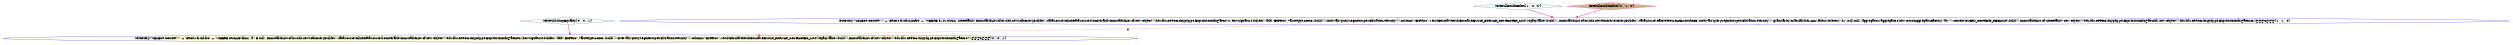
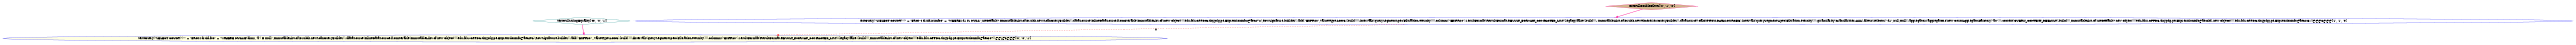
  digraph {
    node [fillcolor=white shape=diamond style=filled color=blue]
    edge [style=bold color=deeppink]
    n1 [label="testQuery(\"SELECT COUNT(*)\" + \"FROM druid.numfoo\" + \"WHERE d1 IS NULL\",useDefault? ImmutableList.of(Druids.newScanQueryBuilder().dataSource(InlineDataSource.fromIterable(ImmutableList.of(new Object((((edu.fdu.CPPDG.tinypdg.pe.ExpressionInfo@aec272),RowSignature.builder().add(\"EXPR$0\",ValueType.LONG).build())).intervals(querySegmentSpec(Filtration.eternity())).columns(\"EXPR$0\").resultFormat(ResultFormat.RESULT_FORMAT_COMPACTED_LIST).legacy(false).build()): ImmutableList.of(Druids.newTimeseriesQueryBuilder().dataSource(CalciteTests.DATASOURCE3).intervals(querySegmentSpec(Filtration.eternity())).granularity(Granularities.ALL).filters(selector(\"d1\",null,null)).aggregators(aggregators(new CountAggregatorFactory(\"a0\"))).context(QUERY_CONTEXT_DEFAULT).build()),ImmutableList.of(useDefault? new Object((((edu.fdu.CPPDG.tinypdg.pe.ExpressionInfo@aec2bf: new Object((((edu.fdu.CPPDG.tinypdg.pe.ExpressionInfo@aec2c3))@@@3@@@['1', '1', '0']" shape=ellipse]
    n2 [fillcolor=lightyellow label="testQuery(\"SELECT COUNT(*)\" + \"FROM druid.foo\" + \"WHERE NULLIF(dim2, 'a') = null\",ImmutableList.of(Druids.newScanQueryBuilder().dataSource(InlineDataSource.fromIterable(ImmutableList.of(new Object((((edu.fdu.CPPDG.tinypdg.pe.ExpressionInfo@aec2e6),RowSignature.builder().add(\"EXPR$0\",ValueType.LONG).build())).intervals(querySegmentSpec(Filtration.eternity())).columns(\"EXPR$0\").resultFormat(ResultFormat.RESULT_FORMAT_COMPACTED_LIST).legacy(false).build()),ImmutableList.of(new Object((((edu.fdu.CPPDG.tinypdg.pe.ExpressionInfo@aec307))@@@3@@@['0', '0', '1']" shape=ellipse]
    n3 [label="testNullStringEquality['0', '0', '1']" color=teal]
-   n4 [label="testNullDoubleFilter['1', '0', '0']" color=teal]
    n5 [fillcolor=tan label="testNullDoubleFilter['0', '1', '0']" color=deeppink]
    n1 -> n2 [label=0 style=dashed color=red]
    n3 -> n2
-   n4 -> n1
    n5 -> n1
  }
